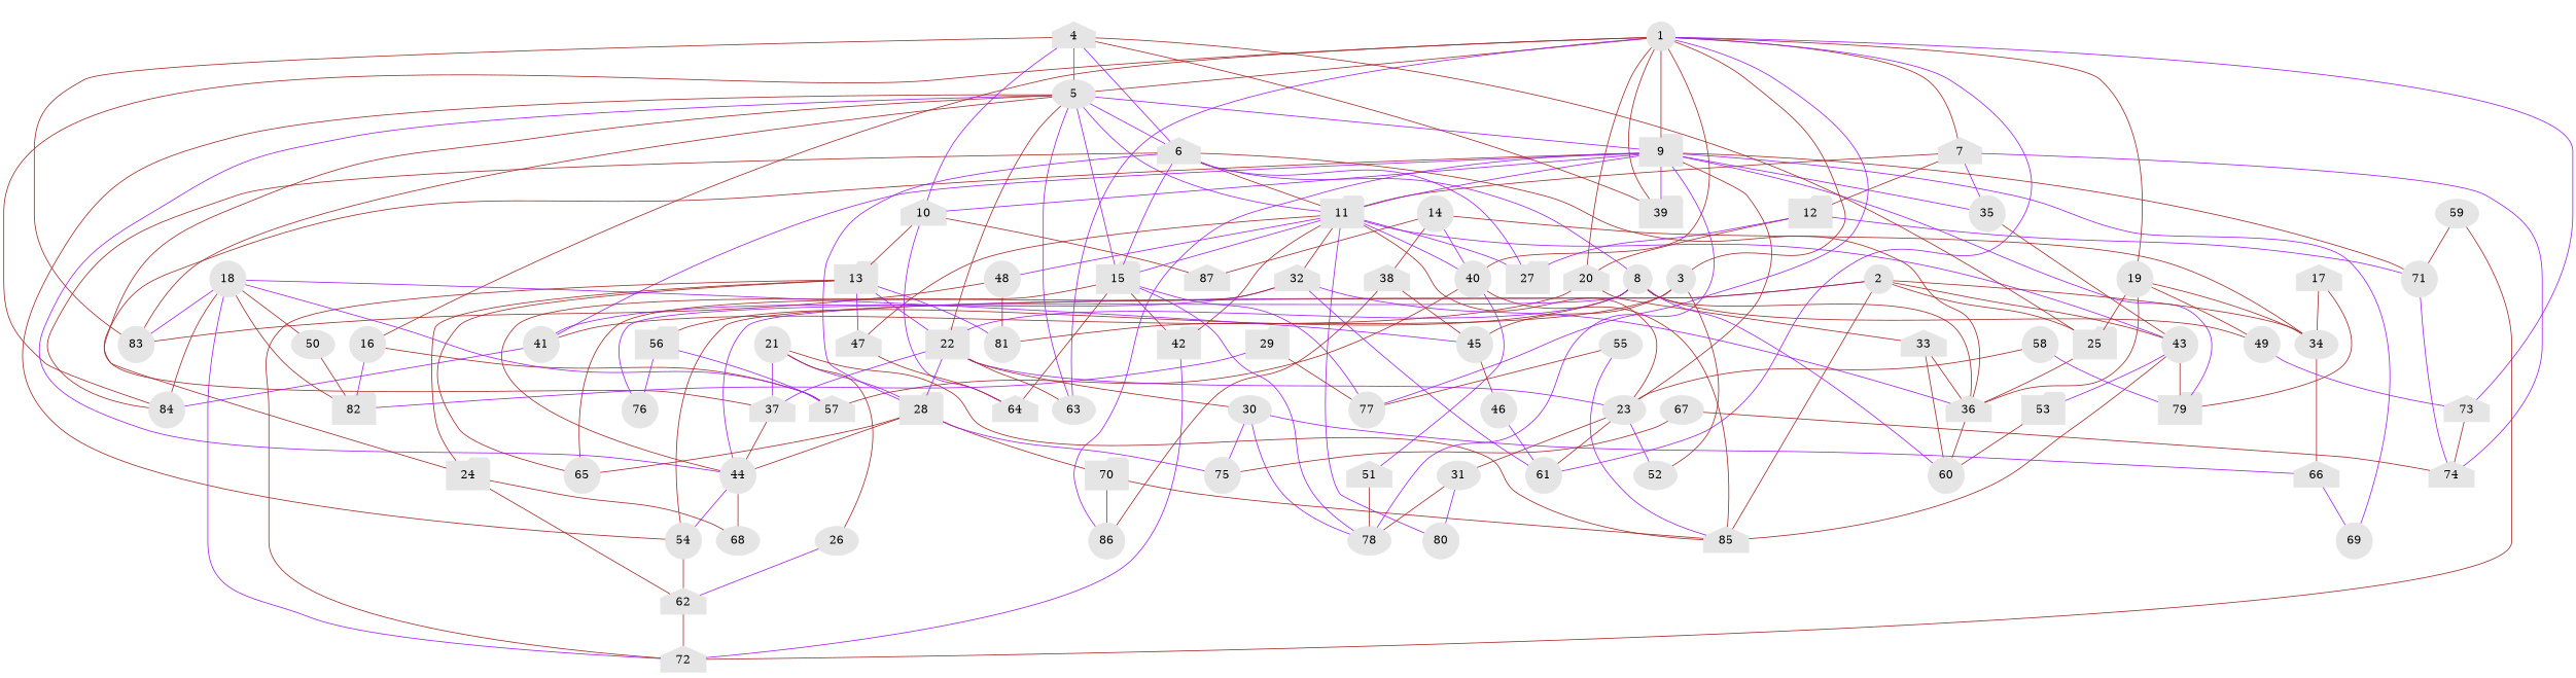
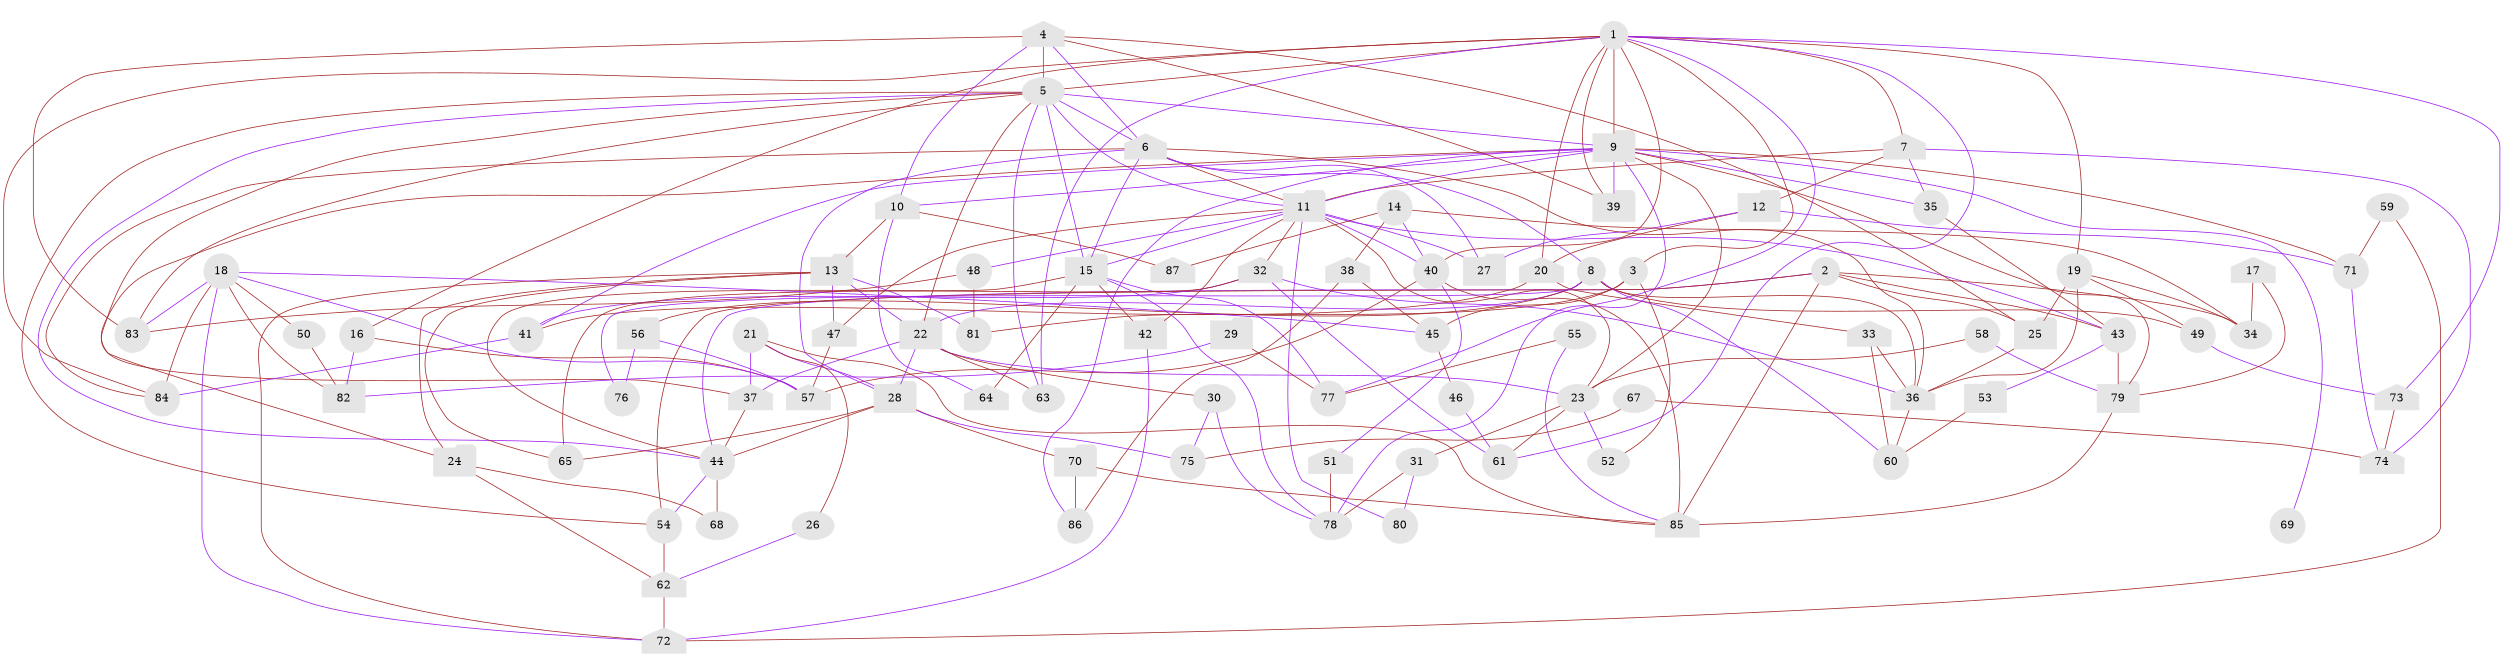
  graph {
    node [color=gray90 shape=circle style=filled]
    edge [color=brown weight=1.0]
    1
    3
    5 [shape=ellipse]
    7 [shape=house]
    9 [shape=folder]
    16
    19
    20 [shape=house]
    39 [shape=folder]
    40
    61
    63 [shape=ellipse]
    73 [shape=house]
    77
    84
    45
    52 [shape=ellipse]
    81
    44
    54
    6 [shape=house]
    83
    11 [shape=folder]
    15 [shape=folder]
    22 [shape=folder]
    37 [shape=house]
    12 [shape=folder]
    35
    74 [shape=house]
    10 [shape=house]
    23 [shape=ellipse]
    24 [shape=folder]
    41
    69
    71
    78 [shape=ellipse]
    79 [shape=folder]
    86
    57 [shape=house]
    82 [shape=folder]
    25 [shape=folder]
    34 [shape=ellipse]
    36 [shape=house]
    49
    33 [shape=house]
    85 [shape=house]
    51 [shape=house]
    2
    43
-   66 [shape=house]
    53 [shape=folder]
    68 [shape=ellipse]
    62 [shape=house]
    46
    4 [shape=house]
    8
    27 [shape=folder]
    28 [shape=folder]
    13 [shape=folder]
    64 [shape=house]
    87 [shape=house]
    32 [shape=house]
    42 [shape=folder]
    47 [shape=house]
    48
    80
    30 [shape=ellipse]
    56 [shape=folder]
    60
    76
    65
    70 [shape=folder]
    75
    31 [shape=ellipse]
    72 [shape=house]
    14
    38 [shape=house]
    17 [shape=house]
    18
    50 [shape=ellipse]
    21
    26 [shape=ellipse]
    29 [shape=folder]
    55 [shape=ellipse]
    58
    59 [shape=ellipse]
    67 [shape=ellipse]
    1 -- 3
    1 -- 5 [weight=3.0]
    1 -- 7
    1 -- 9
    1 -- 16
    1 -- 19 [weight=2.0]
    1 -- 20
    1 -- 39
    1 -- 40
    1 -- 61 [color=purple]
    1 -- 63 [color=purple]
    1 -- 73 [color=purple]
    1 -- 77 [color=purple]
    1 -- 84
    3 -- 45
    3 -- 52
    3 -- 81
    5 -- 9 [color=purple]
    5 -- 63 [color=purple]
    5 -- 44 [color=purple]
    5 -- 54
    5 -- 6 [color=purple weight=2.0]
    5 -- 83
    5 -- 11 [color=purple]
    5 -- 15 [color=purple weight=3.0]
    5 -- 22
    5 -- 37
    7 -- 11
    7 -- 12
    7 -- 35 [color=purple]
    7 -- 74 [color=purple]
    9 -- 39 [color=purple weight=3.0]
    9 -- 11 [color=purple weight=3.0]
    9 -- 35 [color=purple]
    9 -- 10 [color=purple]
    9 -- 23
    9 -- 24
    9 -- 41 [color=purple]
    9 -- 69 [color=purple]
    9 -- 71
    9 -- 78 [color=purple]
-   9 -- 79 [color=purple]
+   9 -- 79
    9 -- 86 [color=purple]
    16 -- 57
    16 -- 82 [color=purple]
    19 -- 25
    19 -- 34
    19 -- 36
    19 -- 49
    20 -- 41
    20 -- 33
    40 -- 57
    40 -- 85
    40 -- 51 [color=purple]
    73 -- 74
    45 -- 46
    44 -- 54 [color=purple]
    44 -- 68
    54 -- 62
    6 -- 84
    6 -- 11
    6 -- 15 [color=purple]
    6 -- 36
    6 -- 8 [color=purple]
    6 -- 27 [color=purple]
    6 -- 28 [color=purple weight=2.0]
    11 -- 40 [color=purple]
    11 -- 15 [color=purple]
    11 -- 23
    11 -- 43 [color=purple]
    11 -- 27 [color=purple]
    11 -- 32
    11 -- 42 [weight=2.0]
    11 -- 47
    11 -- 48 [color=purple]
    11 -- 80 [color=purple]
    15 -- 77 [color=purple]
    15 -- 44
    15 -- 78 [color=purple]
    15 -- 64
    15 -- 42
    22 -- 63
    22 -- 37 [color=purple]
    22 -- 23 [color=purple]
    22 -- 28 [color=purple]
    22 -- 30
    37 -- 44
    12 -- 20
    12 -- 71 [color=purple]
    12 -- 27 [color=purple]
    35 -- 43
    10 -- 13
    10 -- 64 [color=purple]
    10 -- 87
    23 -- 61
    23 -- 52 [color=purple]
    23 -- 31
    24 -- 68
    24 -- 62
    41 -- 84 [color=purple]
    71 -- 74 [color=purple]
    25 -- 36
-   34 -- 66
    36 -- 60
    49 -- 73 [color=purple]
    33 -- 36
    33 -- 60
    51 -- 78
    2 -- 44 [color=purple]
    2 -- 54
    2 -- 25
    2 -- 34
    2 -- 85
    2 -- 43
    43 -- 79
-   43 -- 85
+   79 -- 85
    43 -- 53 [color=purple]
-   66 -- 69 [color=purple]
    53 -- 60
    62 -- 72
    46 -- 61 [color=purple]
    4 -- 5 [color=purple weight=2.0]
    4 -- 39
    4 -- 6 [color=purple]
    4 -- 83
    4 -- 10 [color=purple]
    4 -- 25
    8 -- 22 [color=purple]
    8 -- 36
    8 -- 49
    8 -- 56
    8 -- 60 [color=purple]
    8 -- 76 [color=purple]
    28 -- 44
    28 -- 65
    28 -- 70
    28 -- 75 [color=purple]
    13 -- 81 [color=purple]
    13 -- 22 [color=purple]
    13 -- 24
    13 -- 47 [color=purple]
    13 -- 65
    13 -- 72
    32 -- 61 [color=purple]
    32 -- 41 [color=purple]
    32 -- 36 [color=purple]
    32 -- 65
    42 -- 72 [color=purple]
-   47 -- 64
+   47 -- 57
    48 -- 81
    48 -- 83
    30 -- 78 [color=purple]
-   30 -- 66 [color=purple]
    30 -- 75 [color=purple]
    56 -- 57 [color=purple]
    56 -- 76 [color=purple]
    70 -- 86
    70 -- 85
    31 -- 78
    31 -- 80 [color=purple]
    14 -- 40 [color=purple]
    14 -- 34
    14 -- 87
    14 -- 38
    38 -- 45
    38 -- 86
    17 -- 79
    17 -- 34
    18 -- 84 [weight=2.0]
    18 -- 45 [color=purple]
    18 -- 83 [color=purple]
    18 -- 57 [color=purple]
    18 -- 82
    18 -- 72 [color=purple]
    18 -- 50
    50 -- 82
    21 -- 37 [color=purple]
    21 -- 85
    21 -- 28 [color=purple]
    21 -- 26
    26 -- 62 [color=purple]
    29 -- 77
    29 -- 82 [color=purple]
    55 -- 77
    55 -- 85 [color=purple]
    58 -- 23
    58 -- 79 [color=purple]
    59 -- 71
    59 -- 72
    67 -- 74
    67 -- 75
  }
